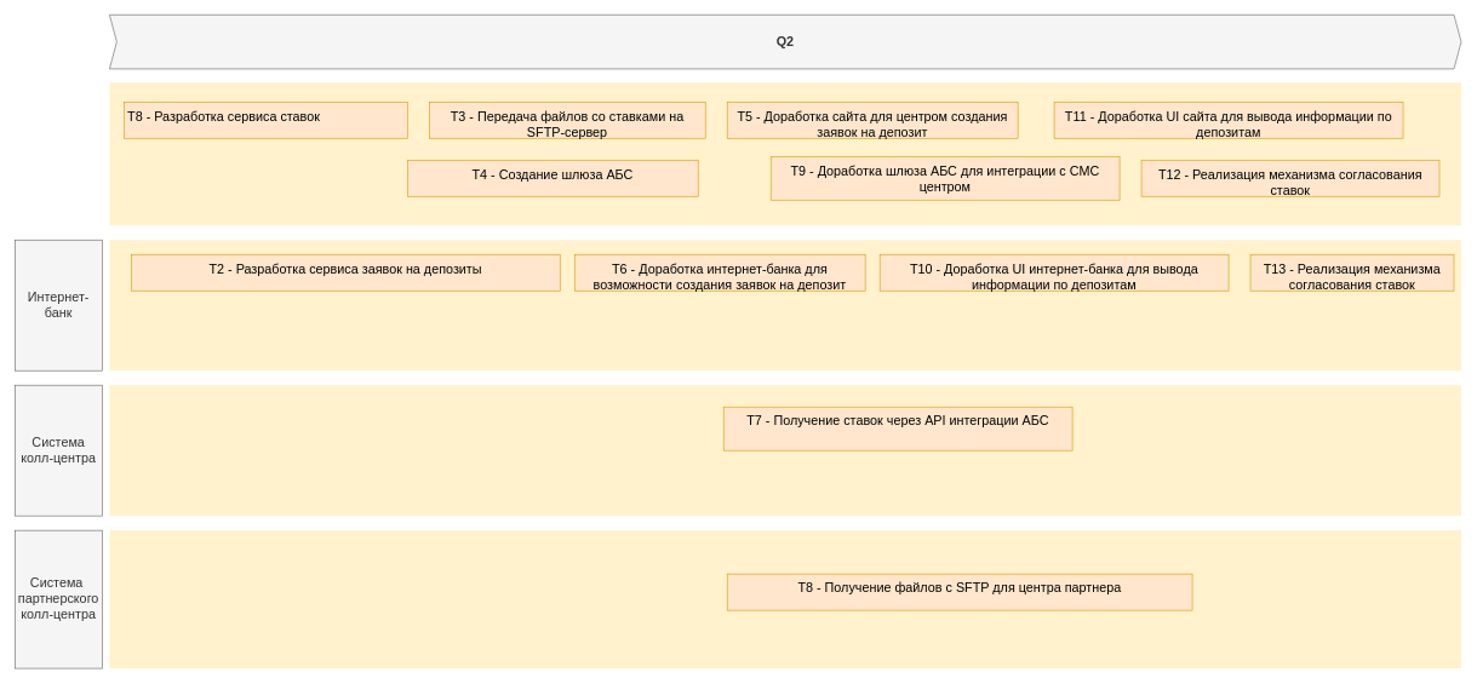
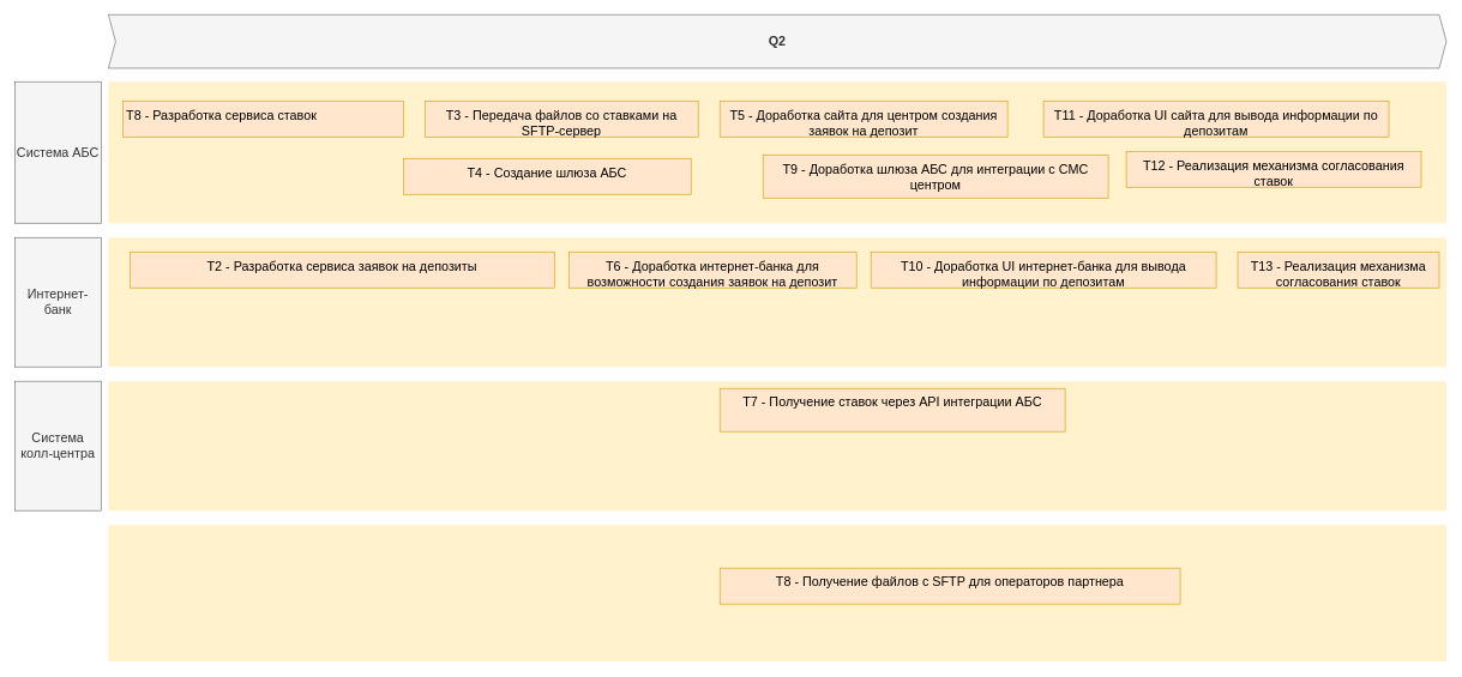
  <mxCell id="0" />
  <mxCell id="1" parent="0" />
  <mxCell id="2" value="" style="shape=rect;fillColor=#fff2cc;strokeColor=none;fontSize=24;html=1;whiteSpace=wrap;align=left;verticalAlign=top;spacing=5;rounded=0;" parent="1" vertex="1"><mxGeometry x="150" y="330" width="1860" height="180" as="geometry" /></mxCell>
  <mxCell id="3" value="" style="shape=rect;fillColor=#fff2cc;strokeColor=none;fontSize=24;html=1;whiteSpace=wrap;align=left;verticalAlign=top;spacing=5;rounded=0;" parent="1" vertex="1"><mxGeometry x="150" y="113.2" width="1860" height="196.8" as="geometry" /></mxCell>
  <mxCell id="4" value="T8 - Разработка сервиса ставок" style="shape=rect;fillColor=#ffe6cc;strokeColor=#d79b00;fontSize=18;html=1;whiteSpace=wrap;align=left;verticalAlign=top;spacing=5;rounded=0;" parent="1" vertex="1"><mxGeometry x="170" y="140" width="390" height="50" as="geometry" /></mxCell>
  <mxCell id="5" value="&lt;span style=&quot;text-align: left;&quot;&gt;T4 - Создание шлюза АБС&lt;/span&gt;" style="shape=rect;fillColor=#ffe6cc;strokeColor=#d79b00;fontSize=18;html=1;whiteSpace=wrap;align=center;verticalAlign=top;spacing=5;rounded=0;" parent="1" vertex="1"><mxGeometry x="560" y="220" width="400" height="50" as="geometry" /></mxCell>
+ <mxCell id="6" value="Система АБС" style="rounded=0;whiteSpace=wrap;html=1;fillColor=#f5f5f5;fontColor=#333333;strokeColor=#666666;fontSize=18;" parent="1" vertex="1"><mxGeometry x="20" y="113.2" width="120" height="196.8" as="geometry" /></mxCell>
  <mxCell id="7" value="Интернет-банк" style="rounded=0;whiteSpace=wrap;html=1;fillColor=#f5f5f5;fontColor=#333333;strokeColor=#666666;fontSize=18;" parent="1" vertex="1"><mxGeometry x="20" y="330" width="120" height="180" as="geometry" /></mxCell>
  <mxCell id="8" value="Q2" style="shape=step;perimeter=stepPerimeter;whiteSpace=wrap;html=1;fixedSize=1;size=10;fillColor=#f5f5f5;strokeColor=#666666;fontSize=18;fontStyle=1;align=center;rounded=0;fontColor=#333333;" parent="1" vertex="1"><mxGeometry x="150" y="20" width="1860" height="74.4" as="geometry" /></mxCell>
  <mxCell id="9" value="T9 - Доработка шлюза АБС для интеграции с СМС центром" style="shape=rect;fillColor=#ffe6cc;strokeColor=#d79b00;fontSize=18;html=1;whiteSpace=wrap;align=center;verticalAlign=top;spacing=5;rounded=0;" parent="1" vertex="1"><mxGeometry x="1060" y="215" width="480" height="60" as="geometry" /></mxCell>
  <mxCell id="10" value="T2 -&amp;nbsp;&lt;span style=&quot;color: rgb(0, 0, 0); text-align: left;&quot;&gt;Разработка сервиса заявок на депозиты&lt;/span&gt;" style="shape=rect;fillColor=#ffe6cc;strokeColor=#d79b00;fontSize=18;html=1;whiteSpace=wrap;align=center;verticalAlign=top;spacing=5;rounded=0;" parent="1" vertex="1"><mxGeometry x="180" y="350" width="590" height="50" as="geometry" /></mxCell>
  <mxCell id="11" value="" style="shape=rect;fillColor=#fff2cc;strokeColor=none;fontSize=24;html=1;whiteSpace=wrap;align=left;verticalAlign=top;spacing=5;rounded=0;" vertex="1" parent="1"><mxGeometry x="150" y="730" width="1860" height="190" as="geometry" /></mxCell>
  <mxCell id="12" value="" style="shape=rect;fillColor=#fff2cc;strokeColor=none;fontSize=24;html=1;whiteSpace=wrap;align=left;verticalAlign=top;spacing=5;rounded=0;" vertex="1" parent="1"><mxGeometry x="150" y="530" width="1860" height="180" as="geometry" /></mxCell>
- <mxCell id="13" value="T7 - Получение ставок через API интеграции АБС" style="shape=rect;fillColor=#ffe6cc;strokeColor=#d79b00;fontSize=18;html=1;whiteSpace=wrap;align=center;verticalAlign=top;spacing=5;rounded=0;" vertex="1" parent="1"><mxGeometry x="995" y="560" width="480" height="60" as="geometry" /></mxCell>
- <mxCell id="14" value="T8 - Получение файлов с SFTP для центра партнера" style="shape=rect;fillColor=#ffe6cc;strokeColor=#d79b00;fontSize=18;html=1;whiteSpace=wrap;align=center;verticalAlign=top;spacing=5;rounded=0;" vertex="1" parent="1"><mxGeometry x="1000" y="790" width="640" height="50" as="geometry" /></mxCell>
+ <mxCell id="13" value="T7 - Получение ставок через API интеграции АБС" style="shape=rect;fillColor=#ffe6cc;strokeColor=#d79b00;fontSize=18;html=1;whiteSpace=wrap;align=center;verticalAlign=top;spacing=5;rounded=0;" vertex="1" parent="1"><mxGeometry x="1000" y="540" width="480" height="60" as="geometry" /></mxCell>
+ <mxCell id="14" value="T8 - Получение файлов с SFTP для операторов партнера" style="shape=rect;fillColor=#ffe6cc;strokeColor=#d79b00;fontSize=18;html=1;whiteSpace=wrap;align=center;verticalAlign=top;spacing=5;rounded=0;" vertex="1" parent="1"><mxGeometry x="1000" y="790" width="640" height="50" as="geometry" /></mxCell>
  <mxCell id="15" value="Система колл-центра" style="rounded=0;whiteSpace=wrap;html=1;fillColor=#f5f5f5;fontColor=#333333;strokeColor=#666666;fontSize=18;" vertex="1" parent="1"><mxGeometry x="20" y="530" width="120" height="180" as="geometry" /></mxCell>
- <mxCell id="16" value="Система&amp;nbsp; партнерского колл-центра" style="rounded=0;whiteSpace=wrap;html=1;fillColor=#f5f5f5;fontColor=#333333;strokeColor=#666666;fontSize=18;" vertex="1" parent="1"><mxGeometry x="20" y="730" width="120" height="190" as="geometry" /></mxCell>
  <mxCell id="17" value="T3 - Передача файлов со ставками на SFTP-сервер" style="shape=rect;fillColor=#ffe6cc;strokeColor=#d79b00;fontSize=18;html=1;whiteSpace=wrap;align=center;verticalAlign=top;spacing=5;rounded=0;" vertex="1" parent="1"><mxGeometry x="590" y="140" width="380" height="50" as="geometry" /></mxCell>
  <mxCell id="18" value="&lt;span style=&quot;text-align: left;&quot;&gt;T5 - Доработка сайта для центром создания заявок на депозит&lt;/span&gt;" style="shape=rect;fillColor=#ffe6cc;strokeColor=#d79b00;fontSize=18;html=1;whiteSpace=wrap;align=center;verticalAlign=top;spacing=5;rounded=0;" vertex="1" parent="1"><mxGeometry x="1000" y="140" width="400" height="50" as="geometry" /></mxCell>
  <mxCell id="19" value="&lt;span style=&quot;text-align: left;&quot;&gt;T6 - Доработка интернет-банка для возможности создания заявок на депозит&lt;/span&gt;" style="shape=rect;fillColor=#ffe6cc;strokeColor=#d79b00;fontSize=18;html=1;whiteSpace=wrap;align=center;verticalAlign=top;spacing=5;rounded=0;" vertex="1" parent="1"><mxGeometry x="790" y="350" width="400" height="50" as="geometry" /></mxCell>
  <mxCell id="20" value="T10 - Доработка UI интернет-банка&amp;nbsp;&lt;span style=&quot;color: rgb(0, 0, 0);&quot;&gt;для вывода информации по депозитам&lt;/span&gt;" style="shape=rect;fillColor=#ffe6cc;strokeColor=#d79b00;fontSize=18;html=1;whiteSpace=wrap;align=center;verticalAlign=top;spacing=5;rounded=0;" vertex="1" parent="1"><mxGeometry x="1210" y="350" width="480" height="50" as="geometry" /></mxCell>
  <mxCell id="21" value="T11 - Доработка UI сайта для вывода информации по депозитам" style="shape=rect;fillColor=#ffe6cc;strokeColor=#d79b00;fontSize=18;html=1;whiteSpace=wrap;align=center;verticalAlign=top;spacing=5;rounded=0;" vertex="1" parent="1"><mxGeometry x="1450" y="140" width="480" height="50" as="geometry" /></mxCell>
- <mxCell id="22" value="T12 - Реализация механизма согласования ставок" style="shape=rect;fillColor=#ffe6cc;strokeColor=#d79b00;fontSize=18;html=1;whiteSpace=wrap;align=center;verticalAlign=top;spacing=5;rounded=0;" vertex="1" parent="1"><mxGeometry x="1570" y="220" width="410" height="50" as="geometry" /></mxCell>
+ <mxCell id="22" value="T12 - Реализация механизма согласования ставок" style="shape=rect;fillColor=#ffe6cc;strokeColor=#d79b00;fontSize=18;html=1;whiteSpace=wrap;align=center;verticalAlign=top;spacing=5;rounded=0;" vertex="1" parent="1"><mxGeometry x="1565" y="210" width="410" height="50" as="geometry" /></mxCell>
  <mxCell id="23" value="T13 - Реализация механизма согласования ставок" style="shape=rect;fillColor=#ffe6cc;strokeColor=#d79b00;fontSize=18;html=1;whiteSpace=wrap;align=center;verticalAlign=top;spacing=5;rounded=0;" vertex="1" parent="1"><mxGeometry x="1720" y="350" width="280" height="50" as="geometry" /></mxCell>
